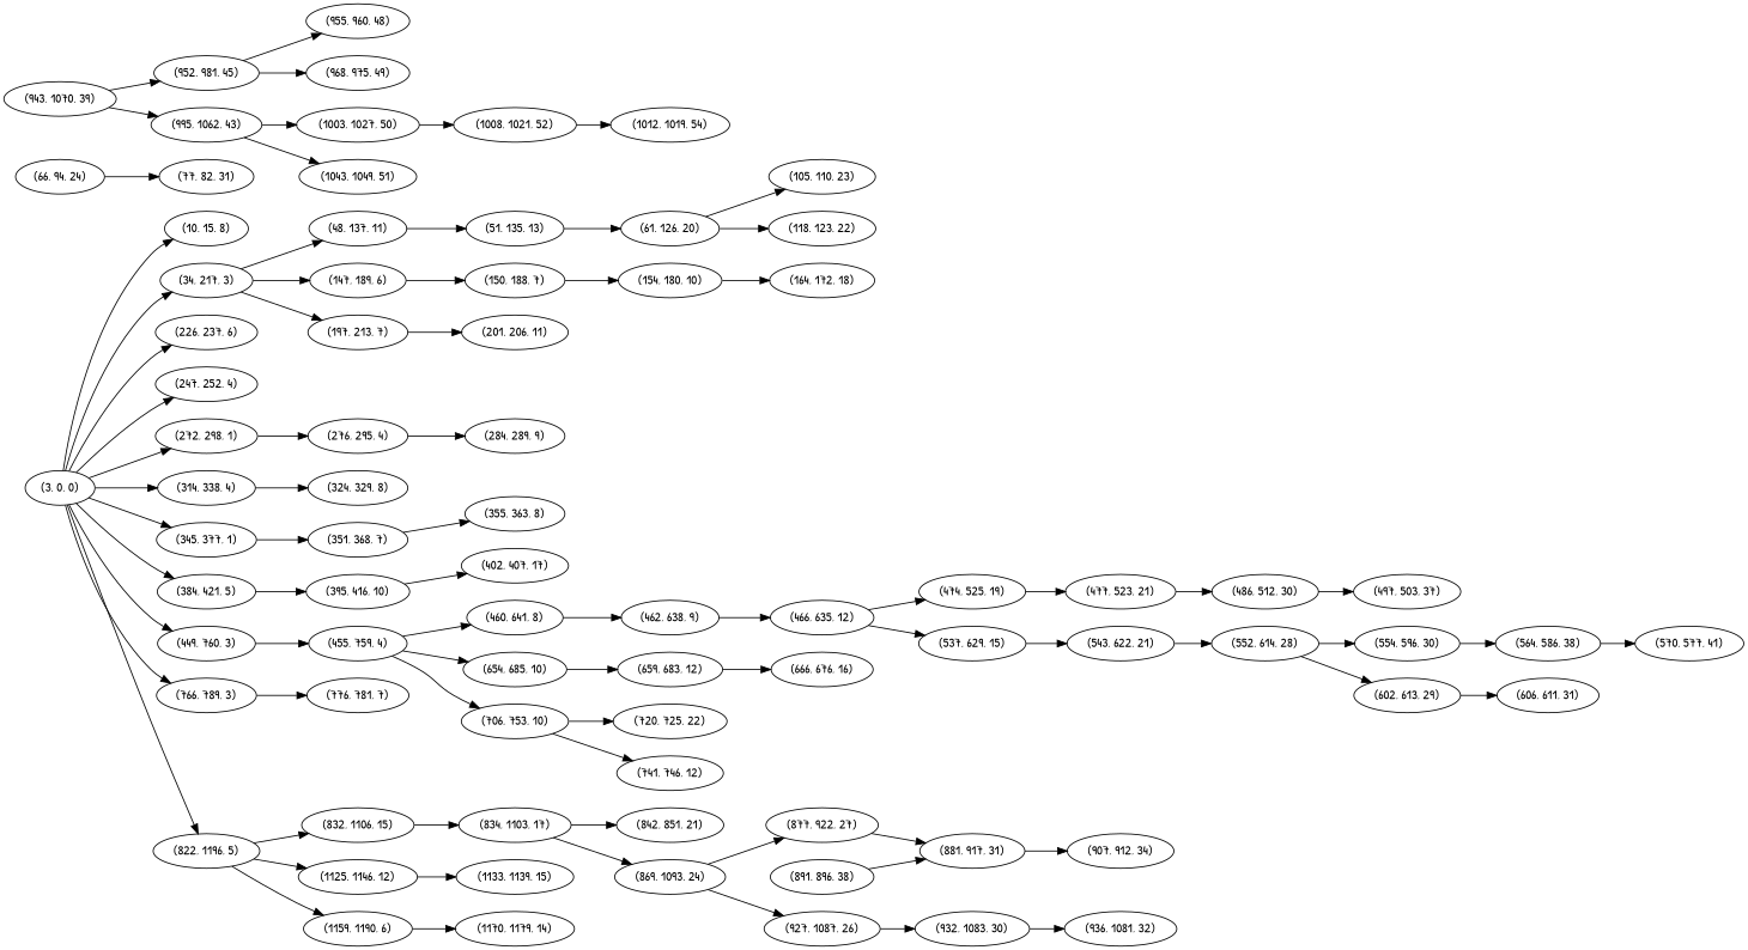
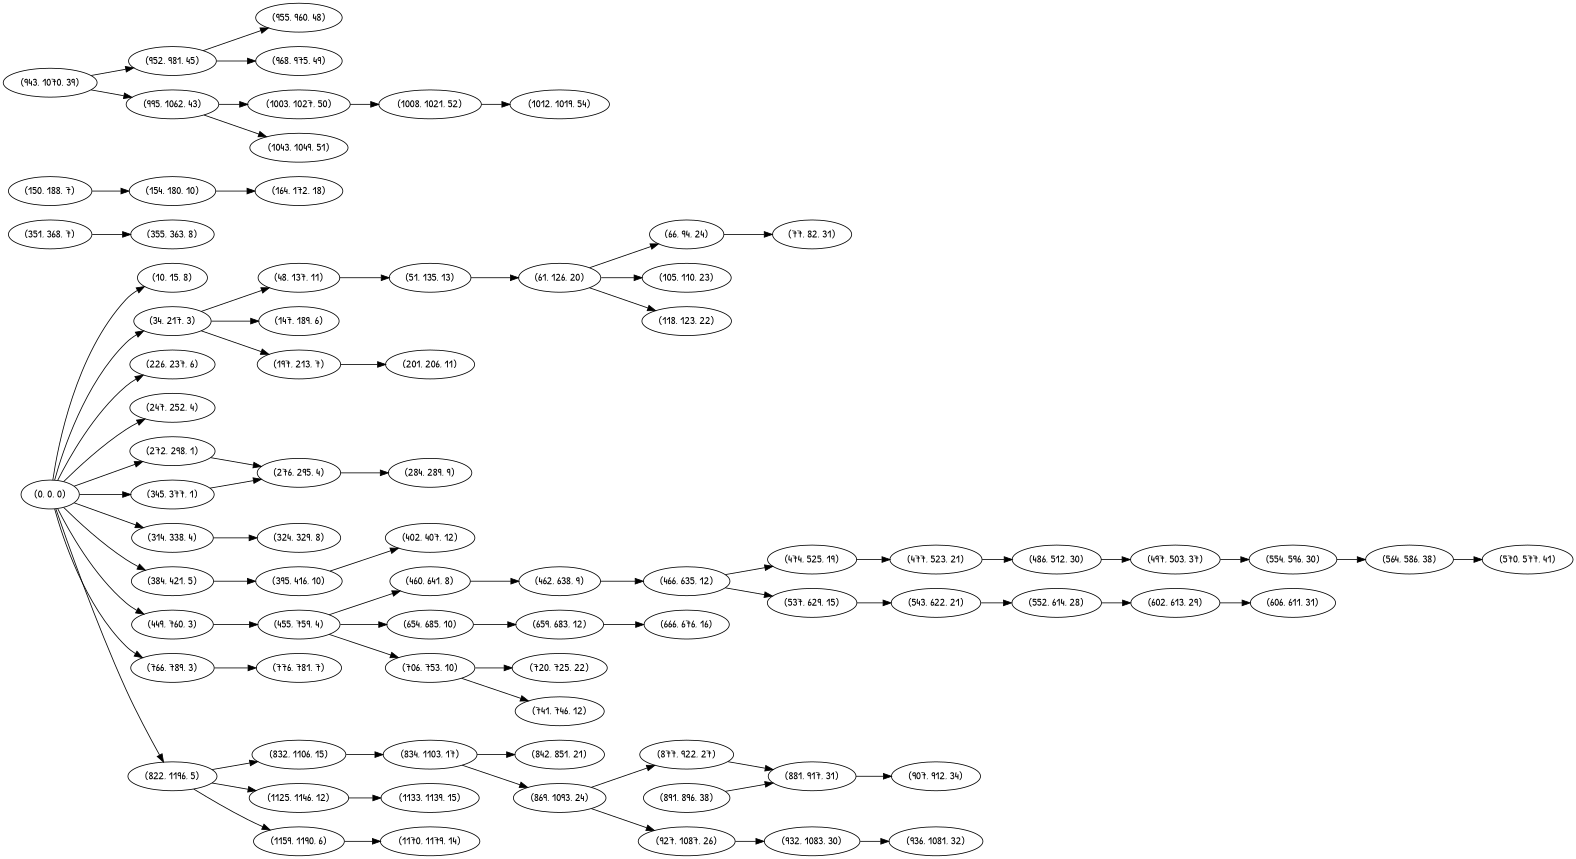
  digraph {
    fontname="Patrick Hand"
    rankdir=LR
    node [fontname="Patrick Hand"]
    edge [fontname="Patrick Hand"]
-   "(0, 0, 0)" [label="(3, 0, 0)"]
+   "(0, 0, 0)"
    "(10, 15, 8)"
    "(34, 217, 3)"
    "(226, 237, 6)"
    "(247, 252, 4)"
    "(272, 298, 1)"
    "(314, 338, 4)"
    "(345, 377, 1)"
    "(384, 421, 5)"
    "(449, 760, 3)"
    "(766, 789, 3)"
    "(822, 1196, 5)"
    "(48, 137, 11)"
    "(147, 189, 6)"
    "(197, 213, 7)"
    "(276, 295, 4)"
    "(324, 329, 8)"
    "(351, 368, 7)"
    "(395, 416, 10)"
    "(455, 759, 4)"
    "(776, 781, 7)"
    "(832, 1106, 15)"
    "(1125, 1146, 12)"
    "(1159, 1190, 6)"
    "(51, 135, 13)"
    "(150, 188, 7)"
    "(201, 206, 11)"
    "(61, 126, 20)"
    "(66, 94, 24)"
    "(105, 110, 23)"
    "(118, 123, 22)"
    "(77, 82, 31)"
    "(154, 180, 10)"
    "(164, 172, 18)"
    "(284, 289, 9)"
    "(355, 363, 8)"
-   "(402, 407, 12)" [label="(402, 407, 17)"]
+   "(402, 407, 12)"
    "(460, 641, 8)"
    "(654, 685, 10)"
    "(706, 753, 10)"
    "(462, 638, 9)"
    "(659, 683, 12)"
    "(720, 725, 22)"
    "(741, 746, 12)"
    "(466, 635, 12)"
    "(474, 525, 19)"
    "(537, 629, 15)"
    "(477, 523, 21)"
    "(543, 622, 21)"
    "(486, 512, 30)"
    "(497, 503, 37)"
    "(552, 614, 28)"
    "(554, 596, 30)"
    "(602, 613, 29)"
    "(564, 586, 38)"
    "(606, 611, 31)"
    "(570, 577, 41)"
    "(666, 676, 16)"
    "(834, 1103, 17)"
    "(1133, 1139, 15)"
    "(1170, 1179, 14)"
    "(842, 851, 21)"
    "(869, 1093, 24)"
    "(877, 922, 27)"
    "(927, 1087, 26)"
    "(881, 917, 31)"
    "(932, 1083, 30)"
    "(907, 912, 34)"
    "(891, 896, 38)"
    "(936, 1081, 32)"
    "(943, 1070, 39)"
    "(952, 981, 45)"
    "(995, 1062, 43)"
    "(955, 960, 48)"
    "(968, 975, 49)"
    "(1003, 1027, 50)"
    "(1043, 1049, 51)"
    "(1008, 1021, 52)"
    "(1012, 1019, 54)"
    "(0, 0, 0)" -> "(10, 15, 8)"
    "(0, 0, 0)" -> "(34, 217, 3)"
    "(0, 0, 0)" -> "(226, 237, 6)"
    "(0, 0, 0)" -> "(247, 252, 4)"
    "(0, 0, 0)" -> "(272, 298, 1)"
    "(0, 0, 0)" -> "(314, 338, 4)"
    "(0, 0, 0)" -> "(345, 377, 1)"
    "(0, 0, 0)" -> "(384, 421, 5)"
    "(0, 0, 0)" -> "(449, 760, 3)"
    "(0, 0, 0)" -> "(766, 789, 3)"
    "(0, 0, 0)" -> "(822, 1196, 5)"
    "(34, 217, 3)" -> "(48, 137, 11)"
    "(34, 217, 3)" -> "(147, 189, 6)"
    "(34, 217, 3)" -> "(197, 213, 7)"
    "(272, 298, 1)" -> "(276, 295, 4)"
    "(314, 338, 4)" -> "(324, 329, 8)"
-   "(345, 377, 1)" -> "(351, 368, 7)"
+   "(345, 377, 1)" -> "(276, 295, 4)"
    "(384, 421, 5)" -> "(395, 416, 10)"
    "(449, 760, 3)" -> "(455, 759, 4)"
    "(766, 789, 3)" -> "(776, 781, 7)"
    "(822, 1196, 5)" -> "(832, 1106, 15)"
    "(822, 1196, 5)" -> "(1125, 1146, 12)"
    "(822, 1196, 5)" -> "(1159, 1190, 6)"
    "(48, 137, 11)" -> "(51, 135, 13)"
-   "(147, 189, 6)" -> "(150, 188, 7)"
    "(197, 213, 7)" -> "(201, 206, 11)"
    "(276, 295, 4)" -> "(284, 289, 9)"
    "(351, 368, 7)" -> "(355, 363, 8)"
    "(395, 416, 10)" -> "(402, 407, 12)"
    "(455, 759, 4)" -> "(460, 641, 8)"
    "(455, 759, 4)" -> "(654, 685, 10)"
    "(455, 759, 4)" -> "(706, 753, 10)"
    "(832, 1106, 15)" -> "(834, 1103, 17)"
    "(1125, 1146, 12)" -> "(1133, 1139, 15)"
    "(1159, 1190, 6)" -> "(1170, 1179, 14)"
    "(51, 135, 13)" -> "(61, 126, 20)"
    "(150, 188, 7)" -> "(154, 180, 10)"
+   "(61, 126, 20)" -> "(66, 94, 24)"
    "(61, 126, 20)" -> "(105, 110, 23)"
    "(61, 126, 20)" -> "(118, 123, 22)"
    "(66, 94, 24)" -> "(77, 82, 31)"
    "(154, 180, 10)" -> "(164, 172, 18)"
    "(460, 641, 8)" -> "(462, 638, 9)"
    "(654, 685, 10)" -> "(659, 683, 12)"
    "(706, 753, 10)" -> "(720, 725, 22)"
    "(706, 753, 10)" -> "(741, 746, 12)"
    "(462, 638, 9)" -> "(466, 635, 12)"
    "(659, 683, 12)" -> "(666, 676, 16)"
    "(466, 635, 12)" -> "(474, 525, 19)"
    "(466, 635, 12)" -> "(537, 629, 15)"
    "(474, 525, 19)" -> "(477, 523, 21)"
    "(537, 629, 15)" -> "(543, 622, 21)"
    "(477, 523, 21)" -> "(486, 512, 30)"
    "(543, 622, 21)" -> "(552, 614, 28)"
    "(486, 512, 30)" -> "(497, 503, 37)"
-   "(552, 614, 28)" -> "(554, 596, 30)"
+   "(497, 503, 37)" -> "(554, 596, 30)"
    "(552, 614, 28)" -> "(602, 613, 29)"
    "(554, 596, 30)" -> "(564, 586, 38)"
    "(602, 613, 29)" -> "(606, 611, 31)"
    "(564, 586, 38)" -> "(570, 577, 41)"
    "(834, 1103, 17)" -> "(842, 851, 21)"
    "(834, 1103, 17)" -> "(869, 1093, 24)"
    "(869, 1093, 24)" -> "(877, 922, 27)"
    "(869, 1093, 24)" -> "(927, 1087, 26)"
    "(877, 922, 27)" -> "(881, 917, 31)"
    "(927, 1087, 26)" -> "(932, 1083, 30)"
    "(881, 917, 31)" -> "(907, 912, 34)"
    "(932, 1083, 30)" -> "(936, 1081, 32)"
    "(891, 896, 38)" -> "(881, 917, 31)"
    "(943, 1070, 39)" -> "(952, 981, 45)"
    "(943, 1070, 39)" -> "(995, 1062, 43)"
    "(952, 981, 45)" -> "(955, 960, 48)"
    "(952, 981, 45)" -> "(968, 975, 49)"
    "(995, 1062, 43)" -> "(1003, 1027, 50)"
    "(995, 1062, 43)" -> "(1043, 1049, 51)"
    "(1003, 1027, 50)" -> "(1008, 1021, 52)"
    "(1008, 1021, 52)" -> "(1012, 1019, 54)"
  }
